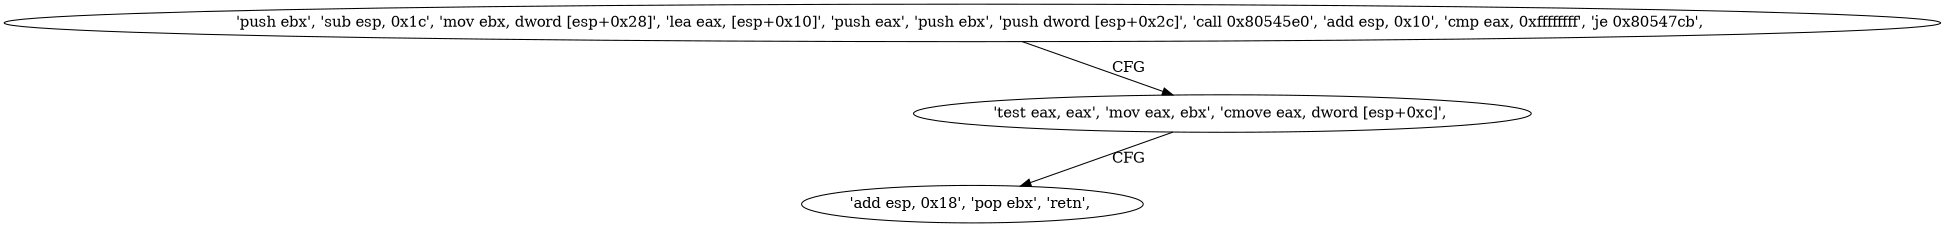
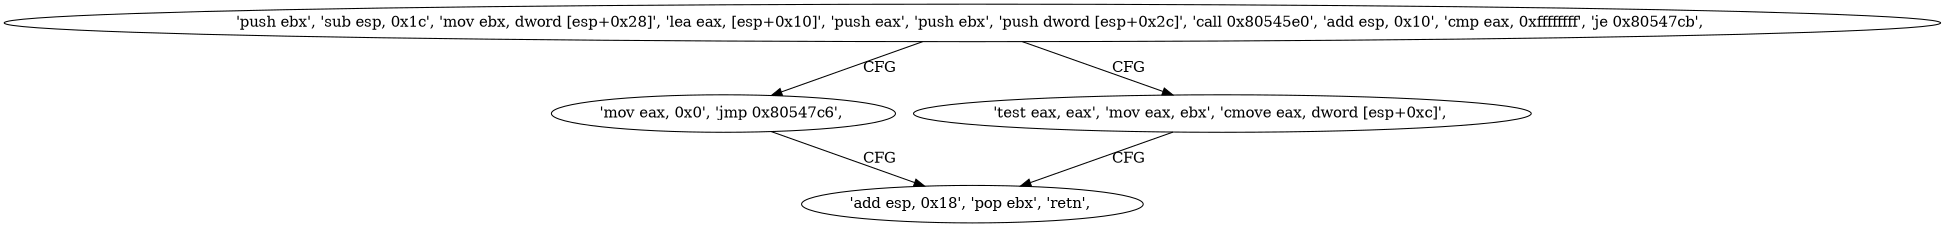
  digraph {
    n1 [label="'push ebx', 'sub esp, 0x1c', 'mov ebx, dword [esp+0x28]', 'lea eax, [esp+0x10]', 'push eax', 'push ebx', 'push dword [esp+0x2c]', 'call 0x80545e0', 'add esp, 0x10', 'cmp eax, 0xffffffff', 'je 0x80547cb', "]
+   n2 [label="'mov eax, 0x0', 'jmp 0x80547c6', "]
    n3 [label="'test eax, eax', 'mov eax, ebx', 'cmove eax, dword [esp+0xc]', "]
    n4 [label="'add esp, 0x18', 'pop ebx', 'retn', "]
+   n1 -> n2 [label=CFG]
    n1 -> n3 [label=CFG]
+   n2 -> n4 [label=CFG]
    n3 -> n4 [label=CFG]
  }
